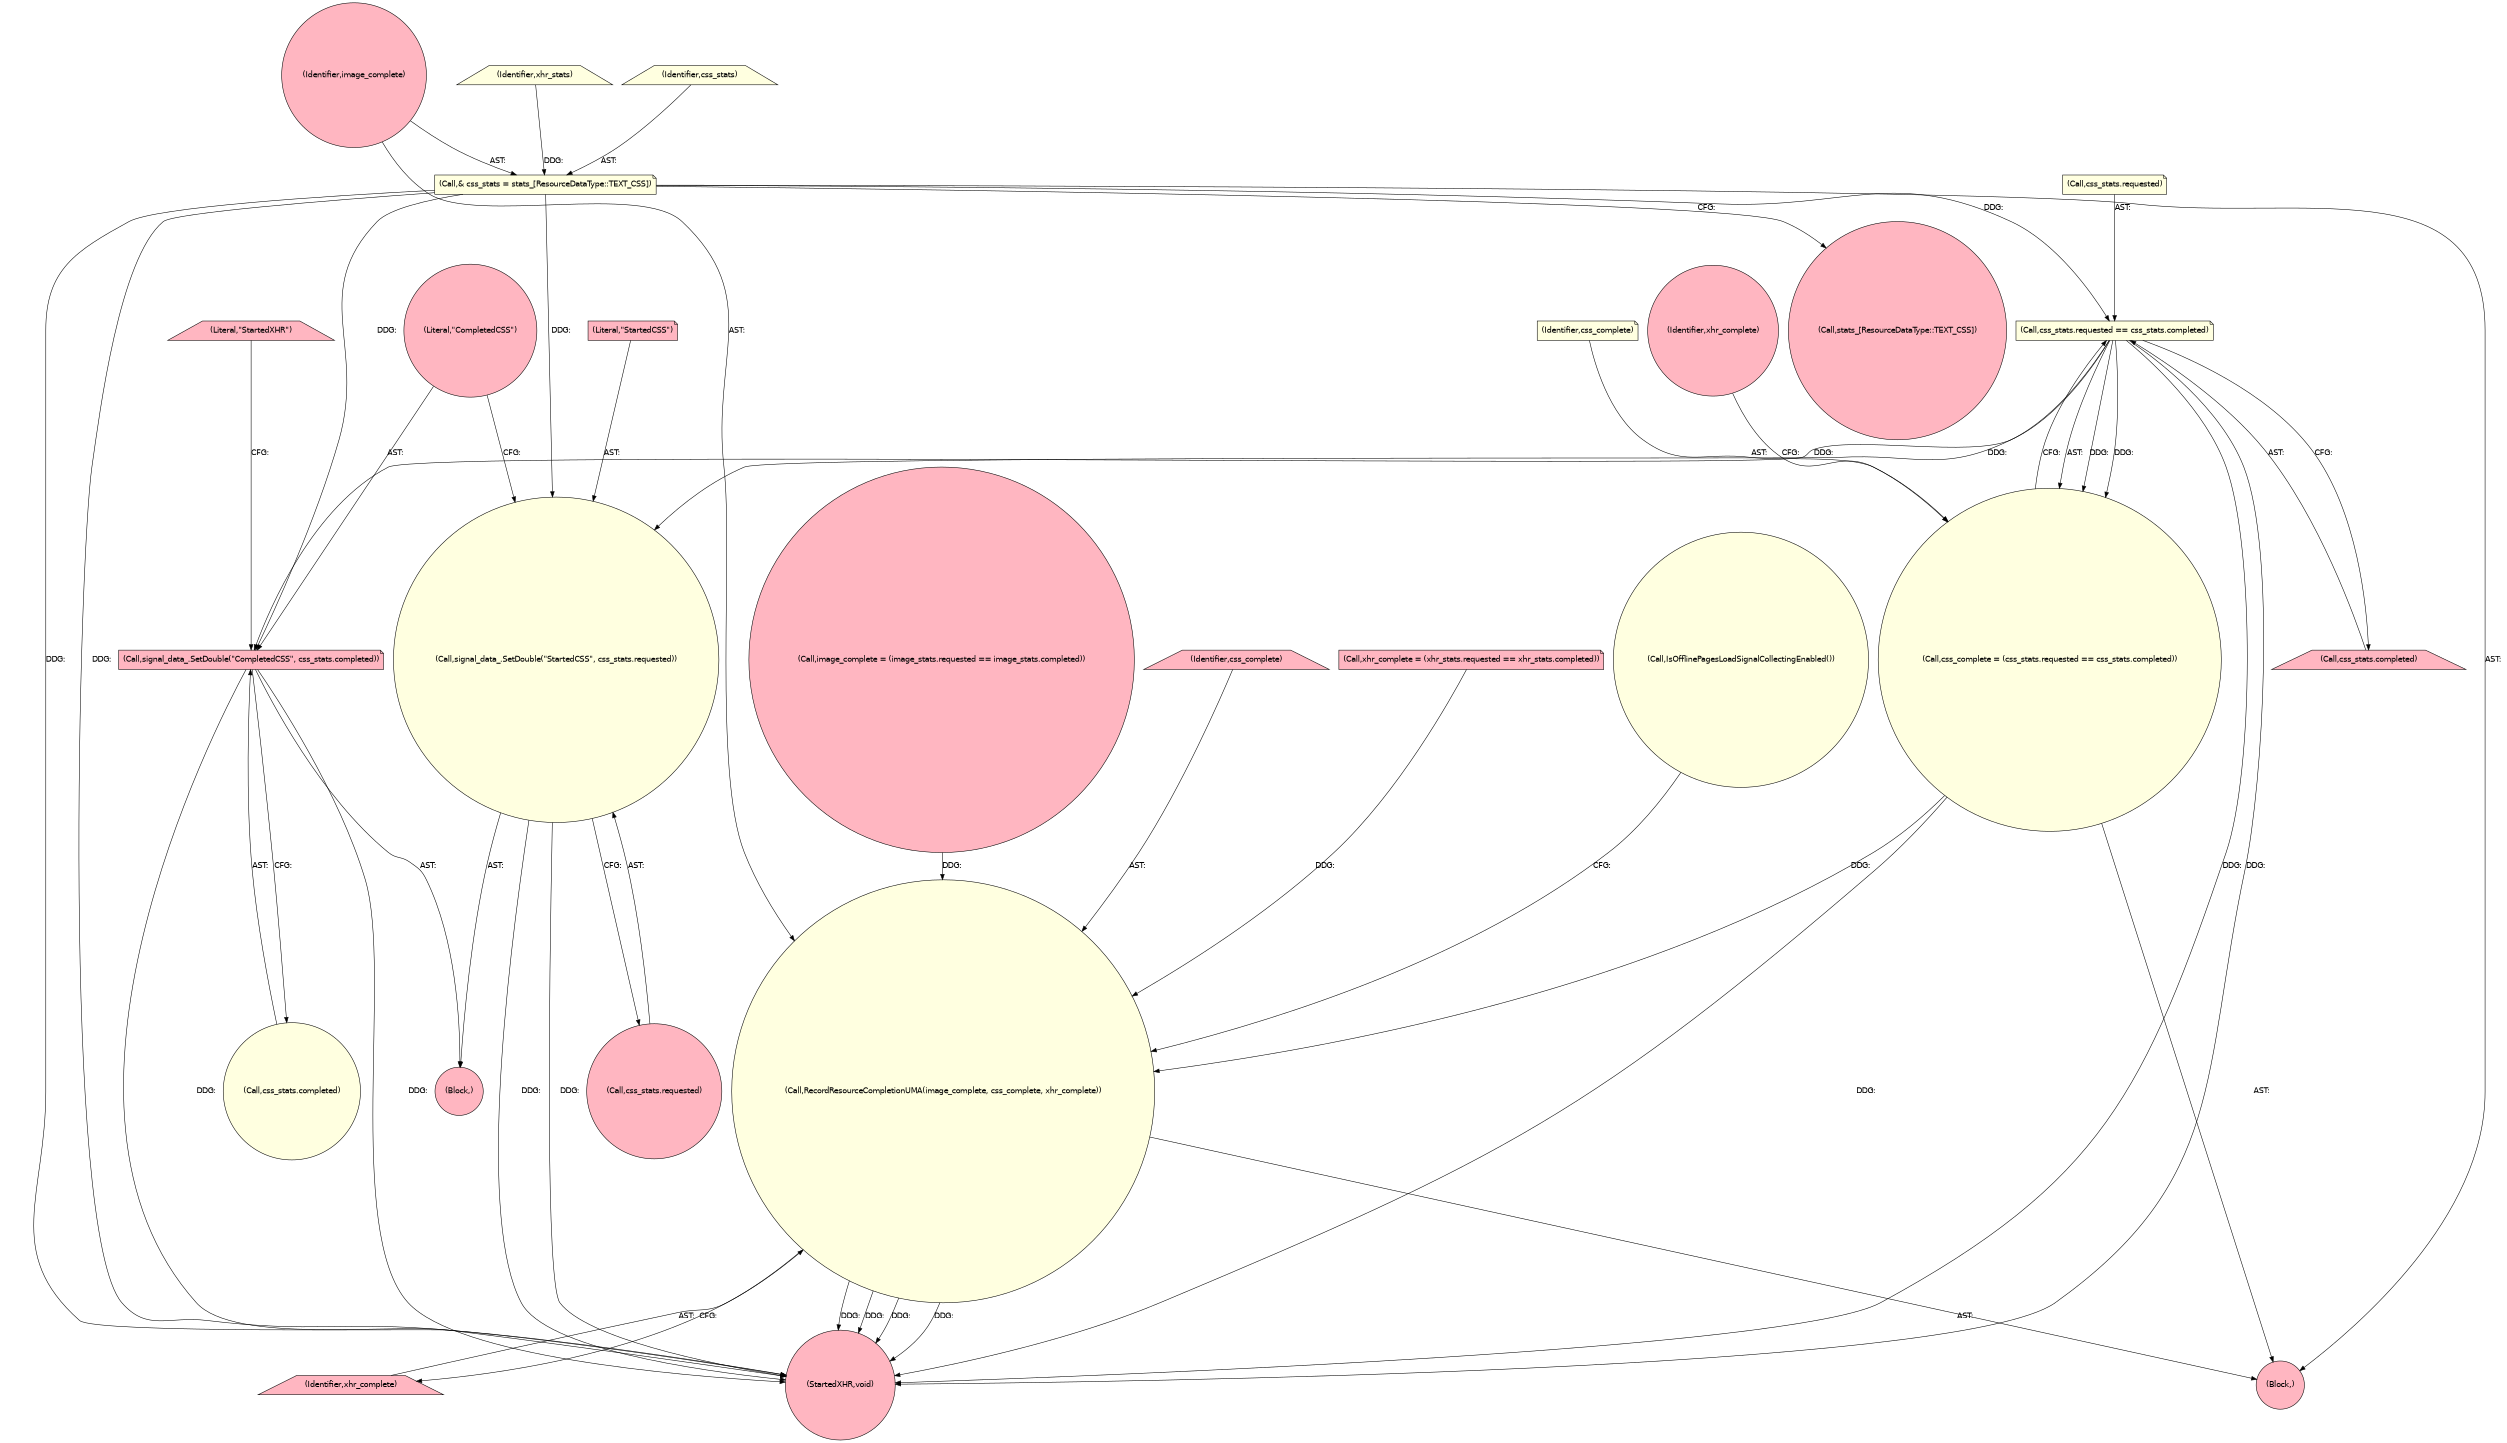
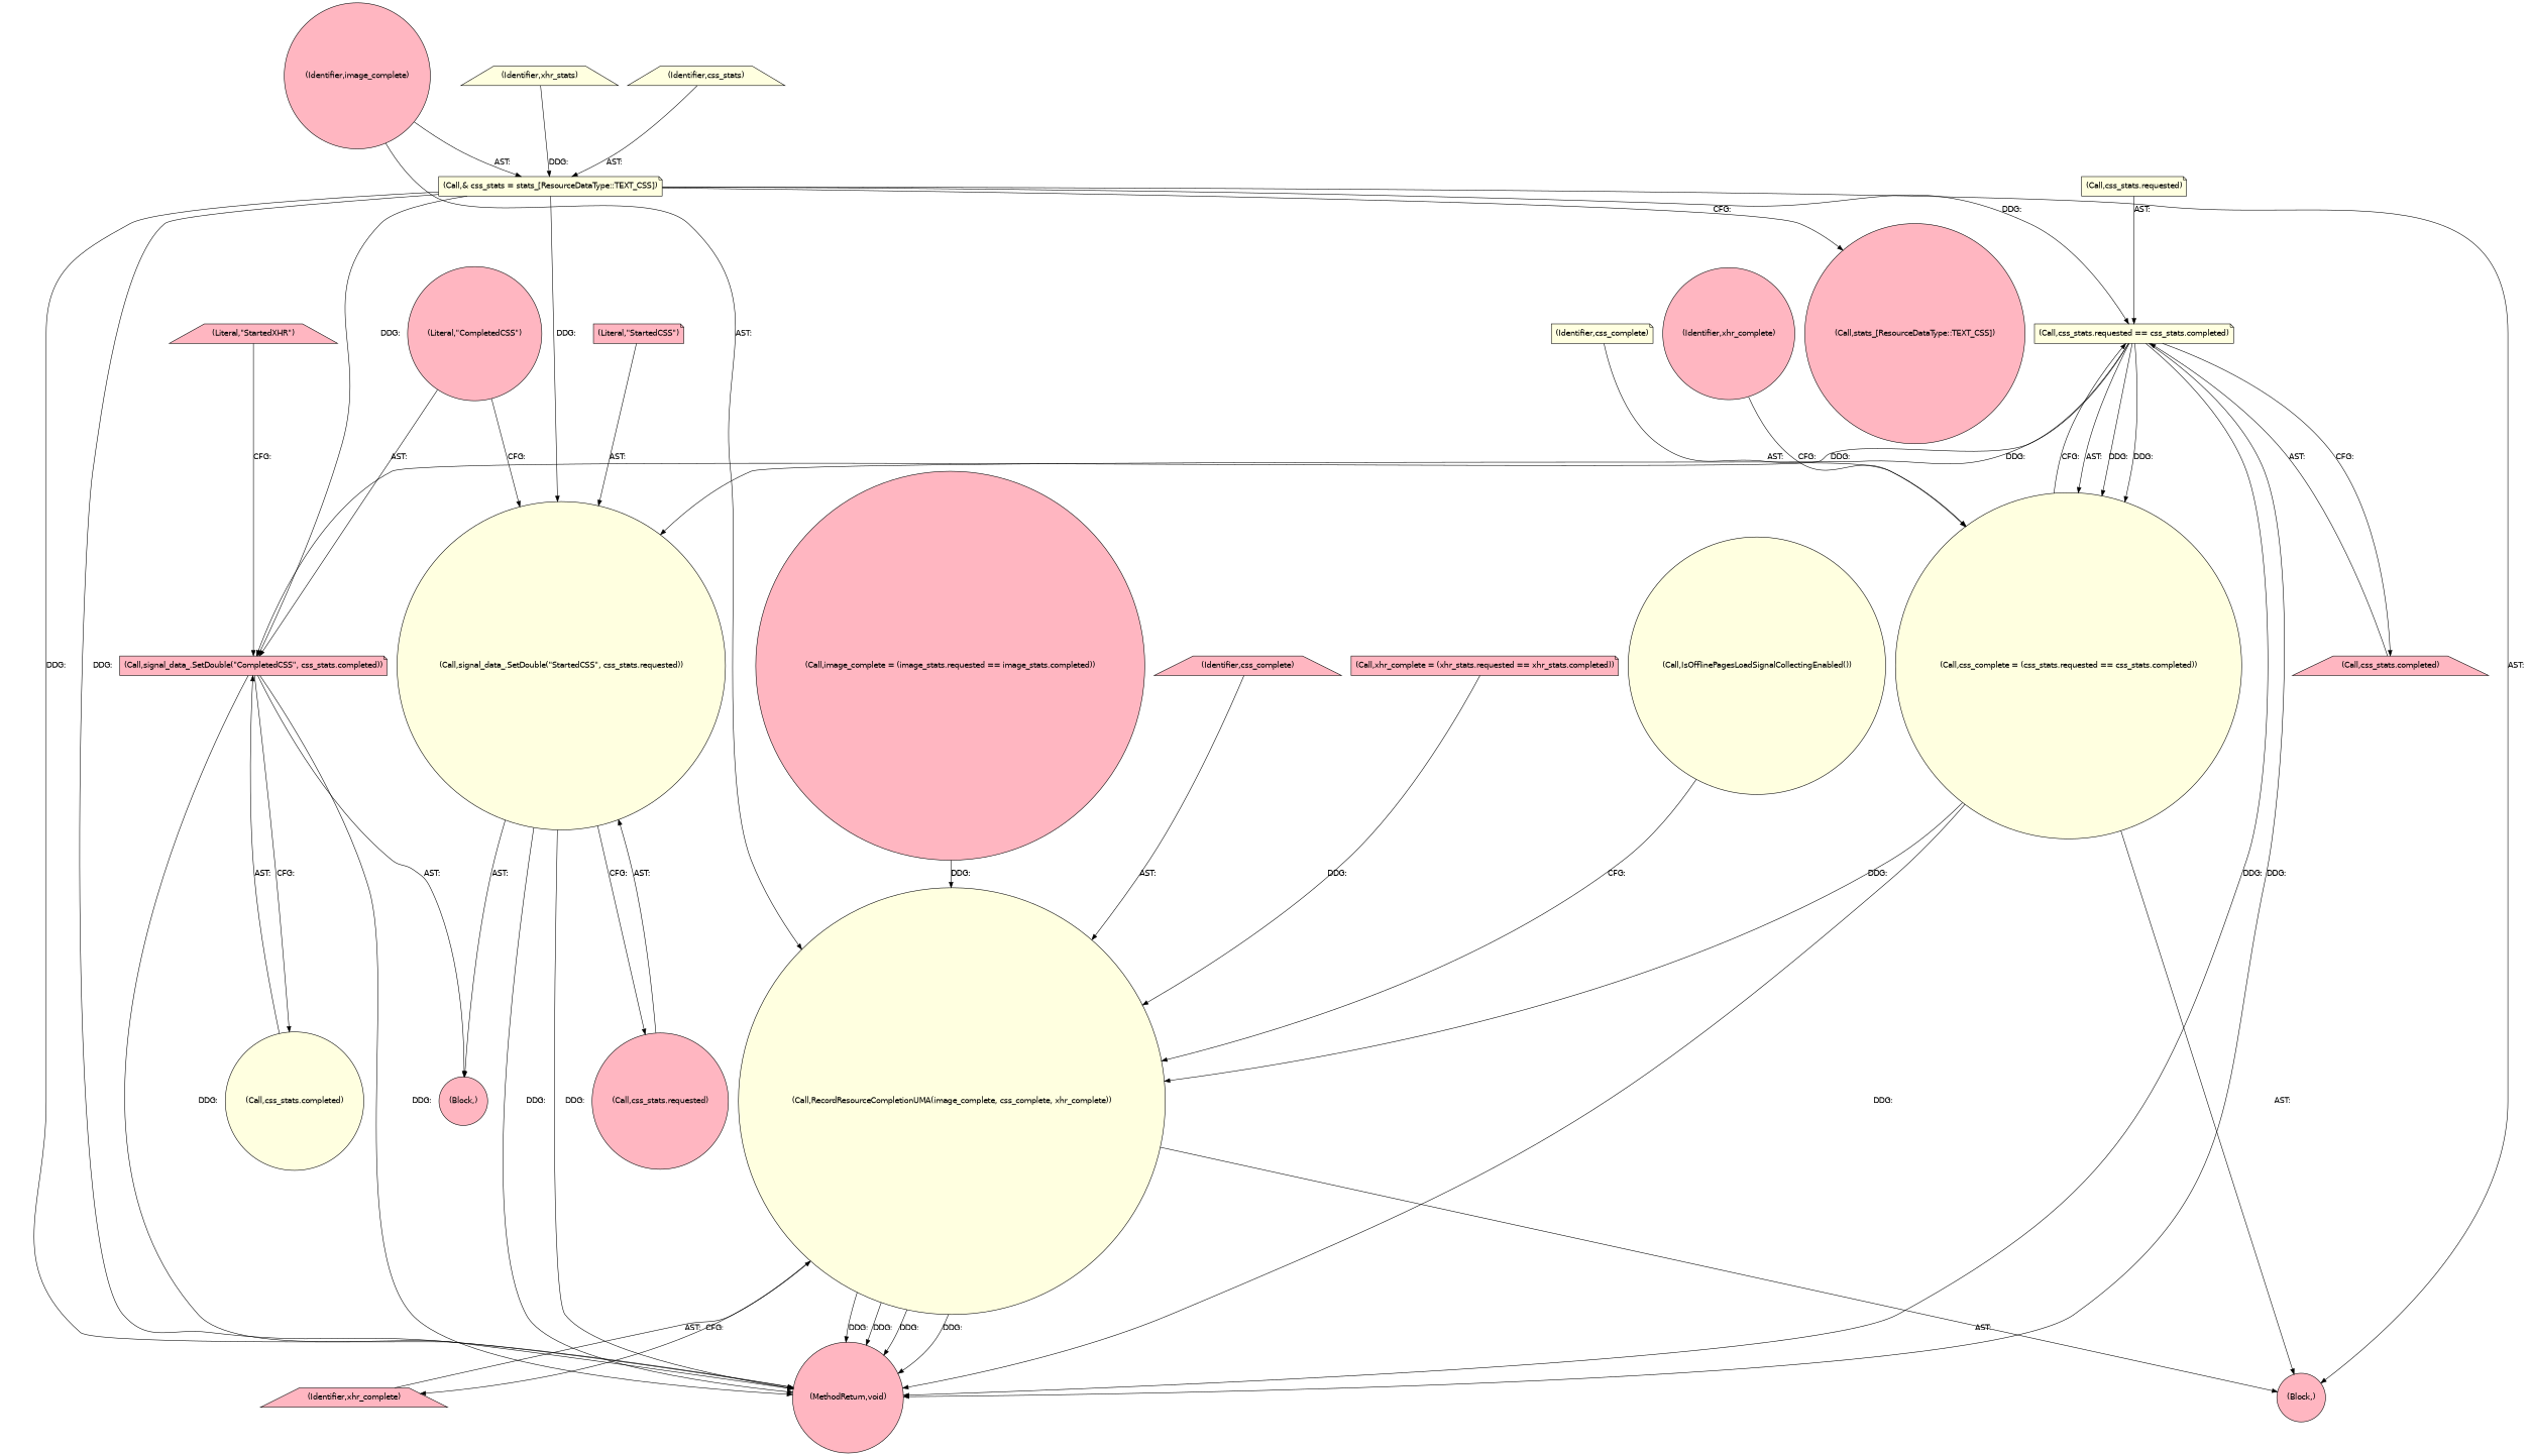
  digraph {
    fontname="DejaVu Sans"
    node [fillcolor=lightpink fontname="DejaVu Sans" shape=circle style=filled]
    edge [fontname="DejaVu Sans"]
    n1 [fillcolor=lightyellow label="(Call,& css_stats = stats_[ResourceDataType::TEXT_CSS])" shape=note]
    n2 [fillcolor=lightyellow label="(Call,css_stats.requested == css_stats.completed)" shape=note]
    n3 [fillcolor=lightyellow label="(Call,signal_data_.SetDouble(\"StartedCSS\", css_stats.requested))"]
    n4 [label="(Call,signal_data_.SetDouble(\"CompletedCSS\", css_stats.completed))" shape=note]
    n5 [label="(Call,stats_[ResourceDataType::TEXT_CSS])"]
    n6 [label="(Block,)"]
-   n7 [label="(StartedXHR,void)"]
+   n7 [label="(MethodReturn,void)"]
    n8 [fillcolor=lightyellow label="(Call,css_complete = (css_stats.requested == css_stats.completed))"]
    n9 [label="(Call,css_stats.completed)" shape=trapezium]
    n10 [label="(Block,)"]
    n11 [label="(Call,css_stats.requested)"]
    n12 [fillcolor=lightyellow label="(Call,css_stats.completed)"]
    n13 [fillcolor=lightyellow label="(Call,RecordResourceCompletionUMA(image_complete, css_complete, xhr_complete))"]
    n14 [label="(Identifier,xhr_complete)" shape=trapezium]
    n15 [label="(Call,xhr_complete = (xhr_stats.requested == xhr_stats.completed))" shape=note]
    n16 [label="(Literal,\"CompletedCSS\")"]
    n17 [fillcolor=lightyellow label="(Identifier,css_complete)" shape=note]
    n18 [fillcolor=lightyellow label="(Call,IsOfflinePagesLoadSignalCollectingEnabled())"]
    n19 [fillcolor=lightyellow label="(Identifier,xhr_stats)" shape=trapezium]
    n20 [fillcolor=lightyellow label="(Identifier,css_stats)" shape=trapezium]
    n21 [label="(Literal,\"StartedCSS\")" shape=note]
    n22 [label="(Call,image_complete = (image_stats.requested == image_stats.completed))"]
    n23 [fillcolor=lightyellow label="(Call,css_stats.requested)" shape=note]
    n24 [label="(Identifier,css_complete)" shape=trapezium]
    n25 [label="(Identifier,xhr_complete)"]
    n26 [label="(Identifier,image_complete)"]
    n27 [label="(Literal,\"StartedXHR\")" shape=trapezium]
    n1 -> n2 [label="DDG: "]
    n1 -> n3 [label="DDG: "]
    n1 -> n4 [label="DDG: "]
    n1 -> n5 [label="CFG: "]
    n1 -> n6 [label="AST: "]
    n1 -> n7 [label="DDG: "]
    n1 -> n7 [label="DDG: "]
    n2 -> n3 [label="DDG: "]
    n2 -> n4 [label="DDG: "]
    n2 -> n7 [label="DDG: "]
    n2 -> n7 [label="DDG: "]
    n2 -> n8 [label="AST: "]
    n2 -> n8 [label="DDG: "]
    n2 -> n8 [label="DDG: "]
    n2 -> n9 [label="CFG: "]
    n3 -> n7 [label="DDG: "]
    n3 -> n7 [label="DDG: "]
    n3 -> n10 [label="AST: "]
    n3 -> n11 [label="CFG: "]
    n4 -> n7 [label="DDG: "]
    n4 -> n7 [label="DDG: "]
    n4 -> n10 [label="AST: "]
    n4 -> n12 [label="CFG: "]
    n8 -> n2 [label="CFG: "]
    n8 -> n6 [label="AST: "]
    n8 -> n7 [label="DDG: "]
    n8 -> n13 [label="DDG: "]
    n9 -> n2 [label="AST: "]
    n11 -> n3 [label="AST: "]
    n12 -> n4 [label="AST: "]
    n13 -> n6 [label="AST: "]
    n13 -> n7 [label="DDG: "]
    n13 -> n7 [label="DDG: "]
    n13 -> n7 [label="DDG: "]
    n13 -> n7 [label="DDG: "]
    n13 -> n14 [label="CFG: "]
    n14 -> n13 [label="AST: "]
    n15 -> n13 [label="DDG: "]
    n16 -> n3 [label="CFG: "]
    n16 -> n4 [label="AST: "]
    n17 -> n8 [label="AST: "]
    n18 -> n13 [label="CFG: "]
    n19 -> n1 [label="DDG: "]
    n20 -> n1 [label="AST: "]
    n21 -> n3 [label="AST: "]
    n22 -> n13 [label="DDG: "]
    n23 -> n2 [label="AST: "]
    n24 -> n13 [label="AST: "]
    n25 -> n8 [label="CFG: "]
    n26 -> n1 [label="AST: "]
    n26 -> n13 [label="AST: "]
    n27 -> n4 [label="CFG: "]
  }
